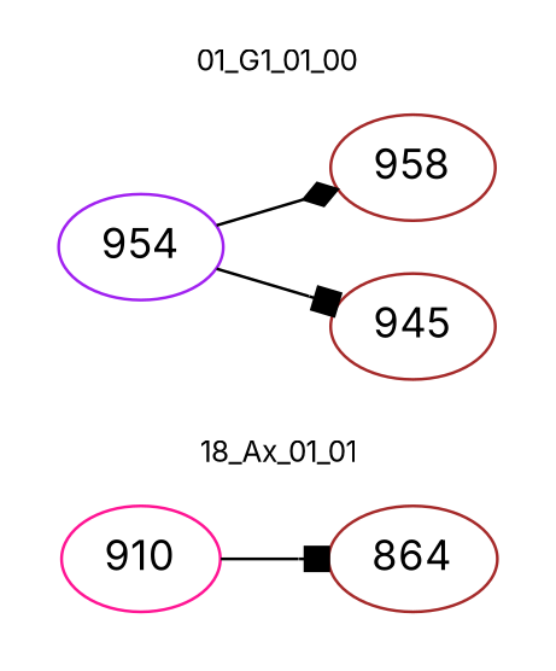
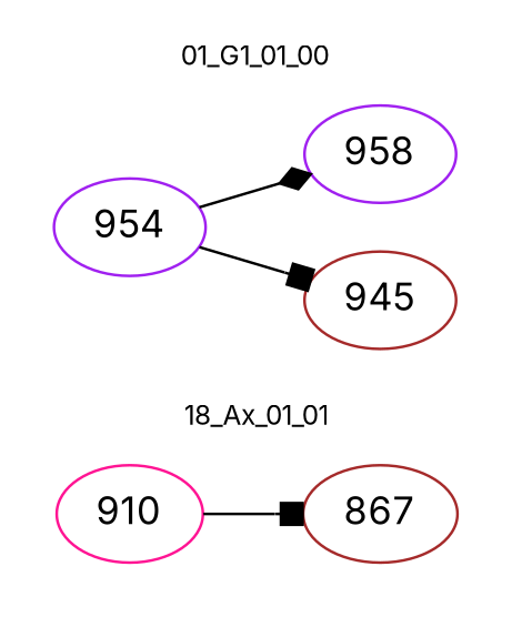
  digraph {
    fontname=Inter
    rankdir=LR
    node [color=brown fontname=Inter]
    edge [arrowhead=box color=black fontname=Inter]
    n1 [color=deeppink label=910]
-   n2 [label=864]
+   n2 [label=867]
    n3 [color=purple label=954]
    n4 [label=945]
-   n5 [label=958]
+   n5 [color=purple label=958]
    subgraph cluster_1 {
      color=white
      fontsize=10
      label="18_Ax_01_01"
      n1
      n2
    }
    subgraph cluster_2 {
      color=white
      fontsize=10
      label="01_G1_01_00"
      n3
      n4
      n5
    }
    n1 -> n2
    n3 -> n4
    n3 -> n5 [arrowhead=diamond]
  }
